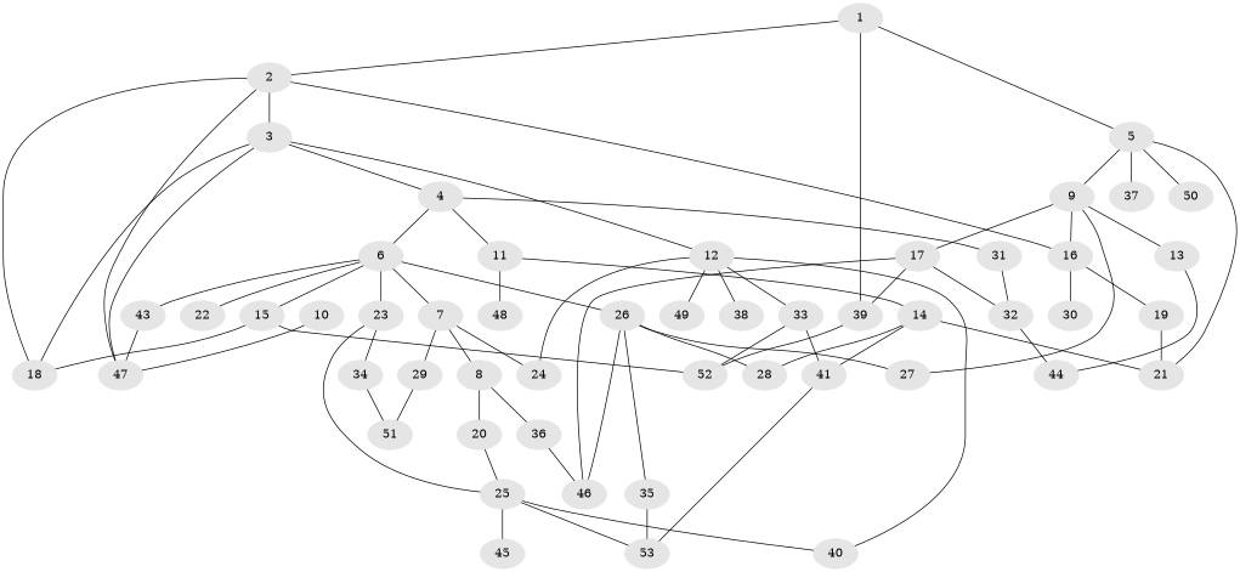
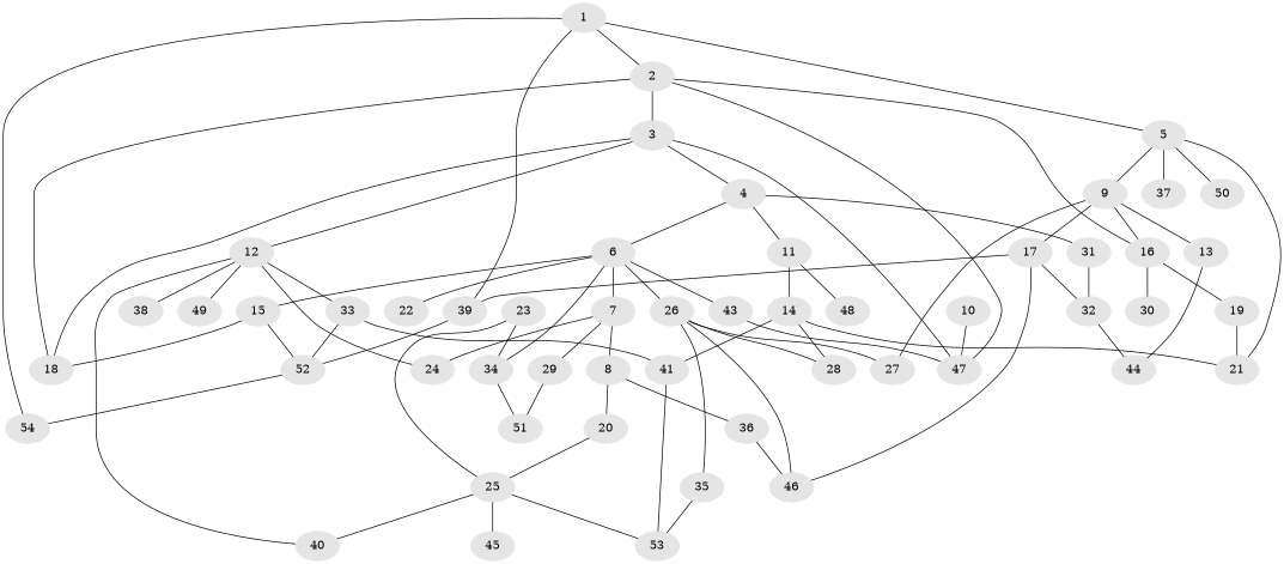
  graph {
    node [color=gray90 style=filled]
    1
    2
    5
+   54
    39
    3
    16
    18
    47
    9
    21
    37
    50
    14
    28
    41
    4
    12
    19
    30
    6
    11
    31
    10
    49
    24
    33
    38
    40
    7
    15
    22
    23
    26
    43
    48
    32
    13
    17
    27
    8
    29
    52
    25
    34
    46
    35
    20
    36
    51
    44
    53
    45
    1 -- 2
    1 -- 5
+   1 -- 54
    1 -- 39
    2 -- 3
    2 -- 16
    2 -- 18
    2 -- 47
    5 -- 9
    5 -- 21
    5 -- 37
    5 -- 50
    39 -- 52
    3 -- 18
    3 -- 47
    3 -- 4
    3 -- 12
    16 -- 19
    16 -- 30
    9 -- 16
    9 -- 13
    9 -- 17
    9 -- 27
    14 -- 21
    14 -- 28
    14 -- 41
    41 -- 53
    4 -- 6
    4 -- 11
    4 -- 31
    12 -- 49
    12 -- 24
    12 -- 33
    12 -- 38
    12 -- 40
    19 -- 21
    6 -- 7
    6 -- 15
    6 -- 22
-   6 -- 23
+   6 -- 34
    6 -- 26
    6 -- 43
    11 -- 14
    11 -- 48
    31 -- 32
    10 -- 47
    33 -- 41
    33 -- 52
    7 -- 24
    7 -- 8
    7 -- 29
    15 -- 18
    15 -- 52
    23 -- 25
    23 -- 34
    26 -- 28
    26 -- 27
    26 -- 46
    26 -- 35
    43 -- 47
    32 -- 44
    13 -- 44
    17 -- 39
    17 -- 32
    17 -- 46
    8 -- 20
    8 -- 36
    29 -- 51
+   52 -- 54
    25 -- 40
    25 -- 53
    25 -- 45
    34 -- 51
    35 -- 53
    20 -- 25
    36 -- 46
  }
